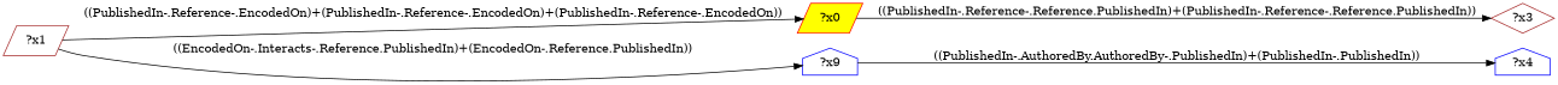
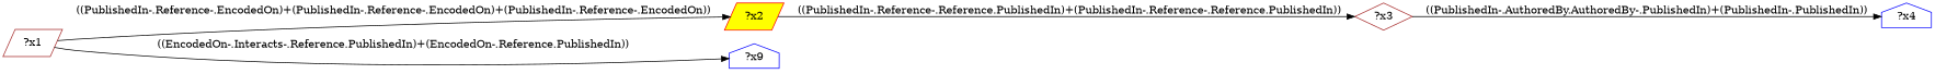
  digraph {
    rankdir=LR
    node [color=brown shape=parallelogram]
    edge [style=solid]
-   n1 [color=red fillcolor=yellow label="?x0" style="filled,"]
+   n1 [color=red fillcolor=yellow label="?x2" style="filled,"]
    n2 [label="?x3" shape=diamond]
    n3 [label="?x1"]
    n4 [color=blue label="?x9" shape=house]
    n5 [color=blue label="?x4" shape=house]
    n1 -> n2 [label="((PublishedIn-.Reference-.Reference.PublishedIn)+(PublishedIn-.Reference-.Reference.PublishedIn))"]
    n3 -> n1 [label="((PublishedIn-.Reference-.EncodedOn)+(PublishedIn-.Reference-.EncodedOn)+(PublishedIn-.Reference-.EncodedOn))"]
    n3 -> n4 [label="((EncodedOn-.Interacts-.Reference.PublishedIn)+(EncodedOn-.Reference.PublishedIn))"]
-   n4 -> n5 [label="((PublishedIn-.AuthoredBy.AuthoredBy-.PublishedIn)+(PublishedIn-.PublishedIn))"]
+   n2 -> n5 [label="((PublishedIn-.AuthoredBy.AuthoredBy-.PublishedIn)+(PublishedIn-.PublishedIn))"]
  }
